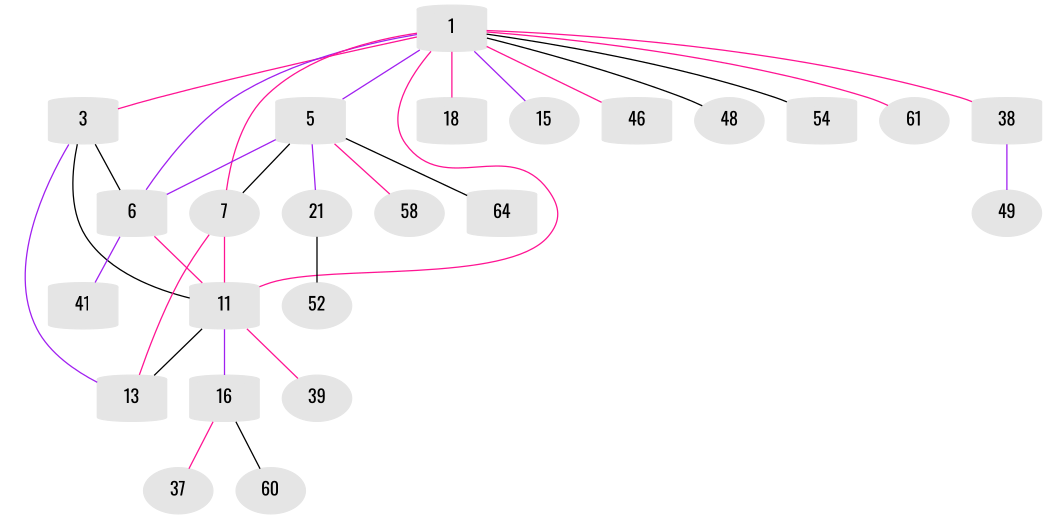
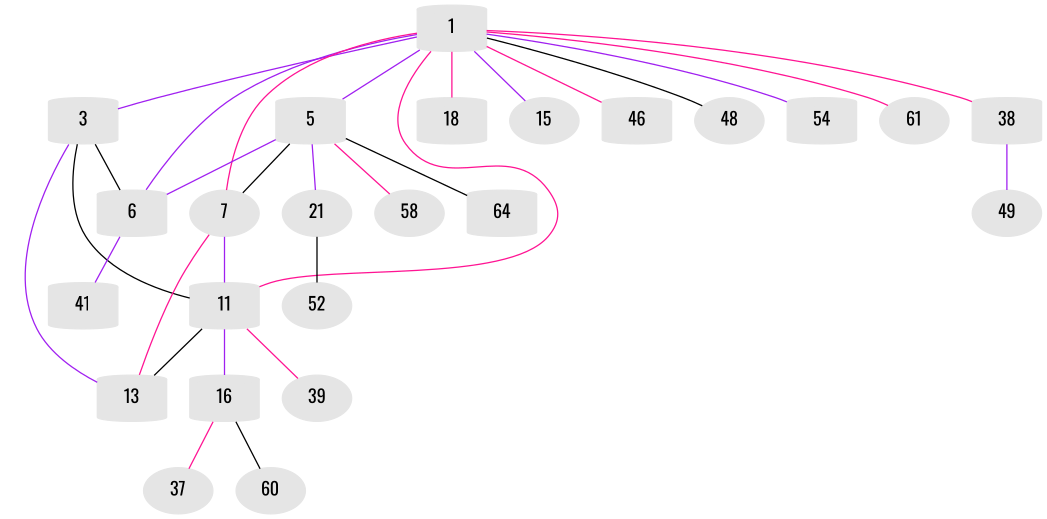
  graph {
    fontname=Oswald
    node [color=gray90 fontname=Oswald shape=cylinder style=filled]
    edge [color=purple fontname=Oswald]
    1 [super="+4+2+24"]
    3 [super="+51+10+26+19"]
    5 [super="+8+53+62"]
    6 [super="+34+12+47"]
    7 [shape=ellipse super="+9"]
    11 [super="+17+44+15+28+35"]
    18 [super="+27"]
    n8 [label=15 shape=ellipse]
    46
    48 [shape=ellipse]
    54
    61 [shape=ellipse]
    38
    13 [super="+43+14+56+50+45+20+32"]
    21 [shape=ellipse super="+29+30"]
    58 [shape=ellipse]
    64
    41
    16
    39 [shape=ellipse]
    52 [shape=ellipse]
    49 [shape=ellipse]
    37 [shape=ellipse]
    60 [shape=ellipse]
-   1 -- 3 [color=deeppink weight=2]
+   1 -- 3 [weight=2]
    1 -- 5
    1 -- 6
    1 -- 7 [color=deeppink]
    1 -- 11 [color=deeppink]
    1 -- 18 [color=deeppink]
    1 -- n8
    1 -- 46 [color=deeppink]
    1 -- 48 [color=black]
-   1 -- 54 [color=black]
+   1 -- 54
    1 -- 61 [color=deeppink]
    1 -- 38 [color=deeppink]
    3 -- 6 [color=black]
    3 -- 11 [color=black]
    3 -- 13 [weight=2]
    5 -- 6
    5 -- 7 [color=black weight=2]
    5 -- 21
    5 -- 58 [color=deeppink]
    5 -- 64 [color=black]
-   6 -- 11 [color=deeppink]
    6 -- 41
-   7 -- 11 [color=deeppink]
+   7 -- 11
    7 -- 13 [color=deeppink]
    11 -- 13 [color=black weight=2]
    11 -- 16
    11 -- 39 [color=deeppink]
    38 -- 49
    21 -- 52 [color=black]
    16 -- 37 [color=deeppink]
    16 -- 60 [color=black]
  }
